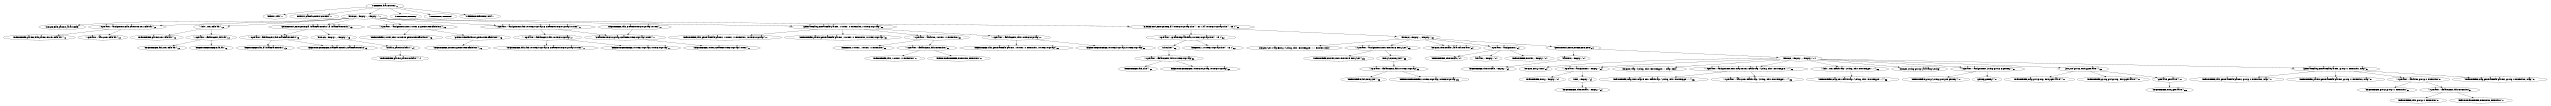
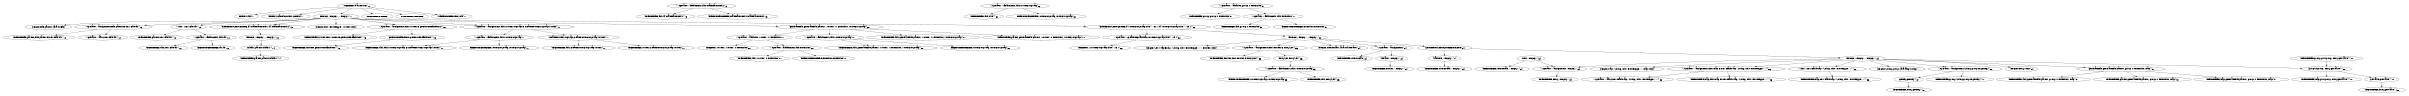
  digraph {
    n1 [label=<(METHOD,drawRoutes)<SUB>71</SUB>>]
    n2 [label=<(PARAM,this)<SUB>71</SUB>>]
    n3 [label=<(PARAM,CamelContext context)<SUB>71</SUB>>]
    n4 [label=<(BLOCK,&lt;empty&gt;,&lt;empty&gt;)<SUB>71</SUB>>]
    n5 [label=<(MODIFIER,PUBLIC)>]
    n6 [label=<(MODIFIER,VIRTUAL)>]
    n7 [label=<(METHOD_RETURN,void)<SUB>71</SUB>>]
    n8 [label=<(LOCAL,File parent: java.io.File)>]
    n9 [label=<(&lt;operator&gt;.assignment,File parent = new File(dir))<SUB>72</SUB>>]
    n10 [label=<(&lt;init&gt;,new File(dir))<SUB>72</SUB>>]
    n11 [label=<(CONTROL_STRUCTURE,if (makeParentDirs),if (makeParentDirs))<SUB>73</SUB>>]
+   n12 [label=<(LOCAL,List&lt;RouteType&gt; routes: ANY)>]
    n13 [label=<(&lt;operator&gt;.assignment,ANY routes = getRouteDefinitions())<SUB>76</SUB>>]
    n14 [label=<(&lt;operator&gt;.assignment,this.routeGroupMap = createRouteGroupMap(routes))<SUB>77</SUB>>]
    n15 [label=<(generateFile,generateFile(parent, &quot;routes&quot; + extension, routeGroupMap))<SUB>80</SUB>>]
    n16 [label=<(CONTROL_STRUCTURE,if (routeGroupMap.size() &gt;= 1),if (routeGroupMap.size() &gt;= 1))<SUB>82</SUB>>]
    n17 [label=<(IDENTIFIER,parent,File parent = new File(dir))<SUB>72</SUB>>]
    n18 [label=<(&lt;operator&gt;.alloc,new File(dir))<SUB>72</SUB>>]
    n19 [label=<(IDENTIFIER,parent,new File(dir))<SUB>72</SUB>>]
    n20 [label=<(&lt;operator&gt;.fieldAccess,this.dir)<SUB>72</SUB>>]
    n21 [label=<(&lt;operator&gt;.fieldAccess,this.makeParentDirs)<SUB>73</SUB>>]
    n22 [label=<(BLOCK,&lt;empty&gt;,&lt;empty&gt;)<SUB>73</SUB>>]
    n23 [label=<(IDENTIFIER,routes,ANY routes = getRouteDefinitions())<SUB>76</SUB>>]
    n24 [label=<(getRouteDefinitions,getRouteDefinitions())<SUB>76</SUB>>]
    n25 [label=<(&lt;operator&gt;.fieldAccess,this.routeGroupMap)<SUB>77</SUB>>]
    n26 [label=<(createRouteGroupMap,createRouteGroupMap(routes))<SUB>77</SUB>>]
    n27 [label=<(IDENTIFIER,this,generateFile(parent, &quot;routes&quot; + extension, routeGroupMap))<SUB>80</SUB>>]
    n28 [label=<(IDENTIFIER,parent,generateFile(parent, &quot;routes&quot; + extension, routeGroupMap))<SUB>80</SUB>>]
    n29 [label=<(&lt;operator&gt;.addition,&quot;routes&quot; + extension)<SUB>80</SUB>>]
    n30 [label=<(&lt;operator&gt;.fieldAccess,this.routeGroupMap)<SUB>80</SUB>>]
    n31 [label=<(&lt;operator&gt;.greaterEqualsThan,routeGroupMap.size() &gt;= 1)<SUB>82</SUB>>]
    n32 [label=<(BLOCK,&lt;empty&gt;,&lt;empty&gt;)<SUB>82</SUB>>]
    n33 [label=<(IDENTIFIER,this,new File(dir))<SUB>72</SUB>>]
    n34 [label=<(FIELD_IDENTIFIER,dir,dir)<SUB>72</SUB>>]
    n35 [label=<(IDENTIFIER,this,if (makeParentDirs))<SUB>73</SUB>>]
    n36 [label=<(FIELD_IDENTIFIER,makeParentDirs,makeParentDirs)<SUB>73</SUB>>]
    n37 [label=<(mkdirs,parent.mkdirs())<SUB>74</SUB>>]
    n38 [label=<(IDENTIFIER,parent,parent.mkdirs())<SUB>74</SUB>>]
    n39 [label=<(IDENTIFIER,context,getRouteDefinitions())<SUB>76</SUB>>]
    n40 [label=<(IDENTIFIER,this,this.routeGroupMap = createRouteGroupMap(routes))<SUB>77</SUB>>]
    n41 [label=<(FIELD_IDENTIFIER,routeGroupMap,routeGroupMap)<SUB>77</SUB>>]
    n42 [label=<(IDENTIFIER,this,createRouteGroupMap(routes))<SUB>77</SUB>>]
    n43 [label=<(IDENTIFIER,routes,createRouteGroupMap(routes))<SUB>77</SUB>>]
    n44 [label=<(LITERAL,&quot;routes&quot;,&quot;routes&quot; + extension)<SUB>80</SUB>>]
    n45 [label=<(&lt;operator&gt;.fieldAccess,this.extension)<SUB>80</SUB>>]
    n46 [label=<(IDENTIFIER,this,generateFile(parent, &quot;routes&quot; + extension, routeGroupMap))<SUB>80</SUB>>]
    n47 [label=<(FIELD_IDENTIFIER,routeGroupMap,routeGroupMap)<SUB>80</SUB>>]
    n48 [label=<(IDENTIFIER,this,&quot;routes&quot; + extension)<SUB>80</SUB>>]
    n49 [label=<(FIELD_IDENTIFIER,extension,extension)<SUB>80</SUB>>]
-   n50 [label=<(size,size())<SUB>82</SUB>>]
    n51 [label=<(LITERAL,1,routeGroupMap.size() &gt;= 1)<SUB>82</SUB>>]
    n52 [label=<(LOCAL,Set&lt;Map.Entry&lt;String, List&lt;RouteType&gt;&gt;&gt; entries: ANY)>]
    n53 [label=<(&lt;operator&gt;.assignment,ANY entries = entrySet())<SUB>83</SUB>>]
    n54 [label=<(LOCAL,$iterLocal0: java.util.Iterator)<SUB>84</SUB>>]
    n55 [label=<(&lt;operator&gt;.assignment,)<SUB>84</SUB>>]
    n56 [label=<(CONTROL_STRUCTURE,FOR,FOR)<SUB>84</SUB>>]
    n57 [label=<(&lt;operator&gt;.fieldAccess,this.routeGroupMap)<SUB>82</SUB>>]
    n58 [label=<(IDENTIFIER,this,size())<SUB>82</SUB>>]
    n59 [label=<(FIELD_IDENTIFIER,routeGroupMap,routeGroupMap)<SUB>82</SUB>>]
    n60 [label=<(IDENTIFIER,entries,ANY entries = entrySet())<SUB>83</SUB>>]
    n61 [label=<(entrySet,entrySet())<SUB>83</SUB>>]
    n62 [label=<(IDENTIFIER,$iterLocal0,)<SUB>84</SUB>>]
    n63 [label=<(iterator,&lt;empty&gt;)<SUB>84</SUB>>]
    n64 [label=<(hasNext,&lt;empty&gt;)<SUB>84</SUB>>]
    n65 [label=<(BLOCK,&lt;empty&gt;,&lt;empty&gt;)<SUB>84</SUB>>]
    n66 [label=<(&lt;operator&gt;.fieldAccess,this.routeGroupMap)<SUB>83</SUB>>]
    n67 [label=<(IDENTIFIER,this,entrySet())<SUB>83</SUB>>]
    n68 [label=<(FIELD_IDENTIFIER,routeGroupMap,routeGroupMap)<SUB>83</SUB>>]
    n69 [label=<(IDENTIFIER,entries,&lt;empty&gt;)<SUB>84</SUB>>]
    n70 [label=<(IDENTIFIER,$iterLocal0,&lt;empty&gt;)<SUB>84</SUB>>]
    n71 [label=<(LOCAL,entry: ANY)<SUB>84</SUB>>]
    n72 [label=<(&lt;operator&gt;.assignment,&lt;empty&gt;)<SUB>84</SUB>>]
    n73 [label=<(LOCAL,Map&lt;String, List&lt;RouteType&gt;&gt; map: ANY)>]
    n74 [label=<(&lt;operator&gt;.assignment,ANY map = new HashMap&lt;String, List&lt;RouteType&gt;&gt;())<SUB>86</SUB>>]
    n75 [label=<(&lt;init&gt;,new HashMap&lt;String, List&lt;RouteType&gt;&gt;())<SUB>86</SUB>>]
    n76 [label=<(LOCAL,String group: java.lang.String)>]
    n77 [label=<(&lt;operator&gt;.assignment,String group = getKey())<SUB>87</SUB>>]
    n78 [label=<(put,put(group, entry.getValue()))<SUB>88</SUB>>]
    n79 [label=<(generateFile,generateFile(parent, group + extension, map))<SUB>91</SUB>>]
    n80 [label=<(IDENTIFIER,entry,&lt;empty&gt;)<SUB>84</SUB>>]
    n81 [label=<(next,&lt;empty&gt;)<SUB>34</SUB>>]
    n82 [label=<(IDENTIFIER,map,ANY map = new HashMap&lt;String, List&lt;RouteType&gt;&gt;())<SUB>86</SUB>>]
    n83 [label=<(&lt;operator&gt;.alloc,new HashMap&lt;String, List&lt;RouteType&gt;&gt;())<SUB>86</SUB>>]
    n84 [label=<(IDENTIFIER,map,new HashMap&lt;String, List&lt;RouteType&gt;&gt;())<SUB>86</SUB>>]
    n85 [label=<(IDENTIFIER,group,String group = getKey())<SUB>87</SUB>>]
    n86 [label=<(getKey,getKey())<SUB>87</SUB>>]
    n87 [label=<(IDENTIFIER,map,put(group, entry.getValue()))<SUB>88</SUB>>]
    n88 [label=<(IDENTIFIER,group,put(group, entry.getValue()))<SUB>88</SUB>>]
    n89 [label=<(getValue,getValue())<SUB>88</SUB>>]
    n90 [label=<(IDENTIFIER,this,generateFile(parent, group + extension, map))<SUB>91</SUB>>]
    n91 [label=<(IDENTIFIER,parent,generateFile(parent, group + extension, map))<SUB>91</SUB>>]
    n92 [label=<(&lt;operator&gt;.addition,group + extension)<SUB>91</SUB>>]
    n93 [label=<(IDENTIFIER,map,generateFile(parent, group + extension, map))<SUB>91</SUB>>]
    n94 [label=<(IDENTIFIER,$iterLocal0,&lt;empty&gt;)<SUB>84</SUB>>]
+   n95 [label=<(IDENTIFIER,entry,getKey())<SUB>87</SUB>>]
    n96 [label=<(IDENTIFIER,entry,getValue())<SUB>88</SUB>>]
    n97 [label=<(IDENTIFIER,group,group + extension)<SUB>91</SUB>>]
    n98 [label=<(&lt;operator&gt;.fieldAccess,this.extension)<SUB>91</SUB>>]
    n99 [label=<(IDENTIFIER,this,group + extension)<SUB>91</SUB>>]
    n100 [label=<(FIELD_IDENTIFIER,extension,extension)<SUB>91</SUB>>]
    n1 -> n2
    n1 -> n3
    n1 -> n4
    n1 -> n5
    n1 -> n6
    n1 -> n7
    n4 -> n8
    n4 -> n9
    n4 -> n10
    n4 -> n11
+   n4 -> n12
    n4 -> n13
    n4 -> n14
    n4 -> n15
    n4 -> n16
    n9 -> n17
    n9 -> n18
    n10 -> n19
    n10 -> n20
-   n11 -> n21
    n11 -> n22
    n13 -> n23
    n13 -> n24
    n14 -> n25
    n14 -> n26
    n15 -> n27
    n15 -> n28
    n15 -> n29
    n15 -> n30
    n16 -> n31
    n16 -> n32
    n20 -> n33
    n20 -> n34
    n21 -> n35
    n21 -> n36
    n22 -> n37
    n24 -> n39
    n25 -> n40
    n25 -> n41
-   n42 -> n26
+   n26 -> n42
    n26 -> n43
    n29 -> n44
    n29 -> n45
    n30 -> n46
    n30 -> n47
-   n31 -> n50
    n31 -> n51
    n32 -> n52
    n32 -> n53
    n32 -> n54
    n32 -> n55
    n32 -> n56
    n37 -> n38
    n45 -> n48
    n45 -> n49
-   n50 -> n57
    n53 -> n60
    n53 -> n61
    n55 -> n62
    n55 -> n63
    n56 -> n64
    n56 -> n65
    n57 -> n58
    n57 -> n59
    n61 -> n66
-   n55 -> n69
+   n63 -> n69
    n64 -> n70
    n65 -> n71
    n65 -> n72
    n65 -> n73
    n65 -> n74
    n65 -> n75
    n65 -> n76
    n65 -> n77
    n65 -> n78
    n65 -> n79
    n66 -> n67
    n66 -> n68
    n72 -> n80
-   n72 -> n81
+   n81 -> n72
    n74 -> n82
    n74 -> n83
    n75 -> n84
    n77 -> n85
    n77 -> n86
    n78 -> n87
-   n78 -> n88
+   n88 -> n78
    n78 -> n89
    n79 -> n90
    n79 -> n91
-   n79 -> n92
    n79 -> n93
    n81 -> n94
+   n86 -> n95
    n89 -> n96
    n92 -> n97
    n92 -> n98
    n98 -> n99
    n98 -> n100
  }
